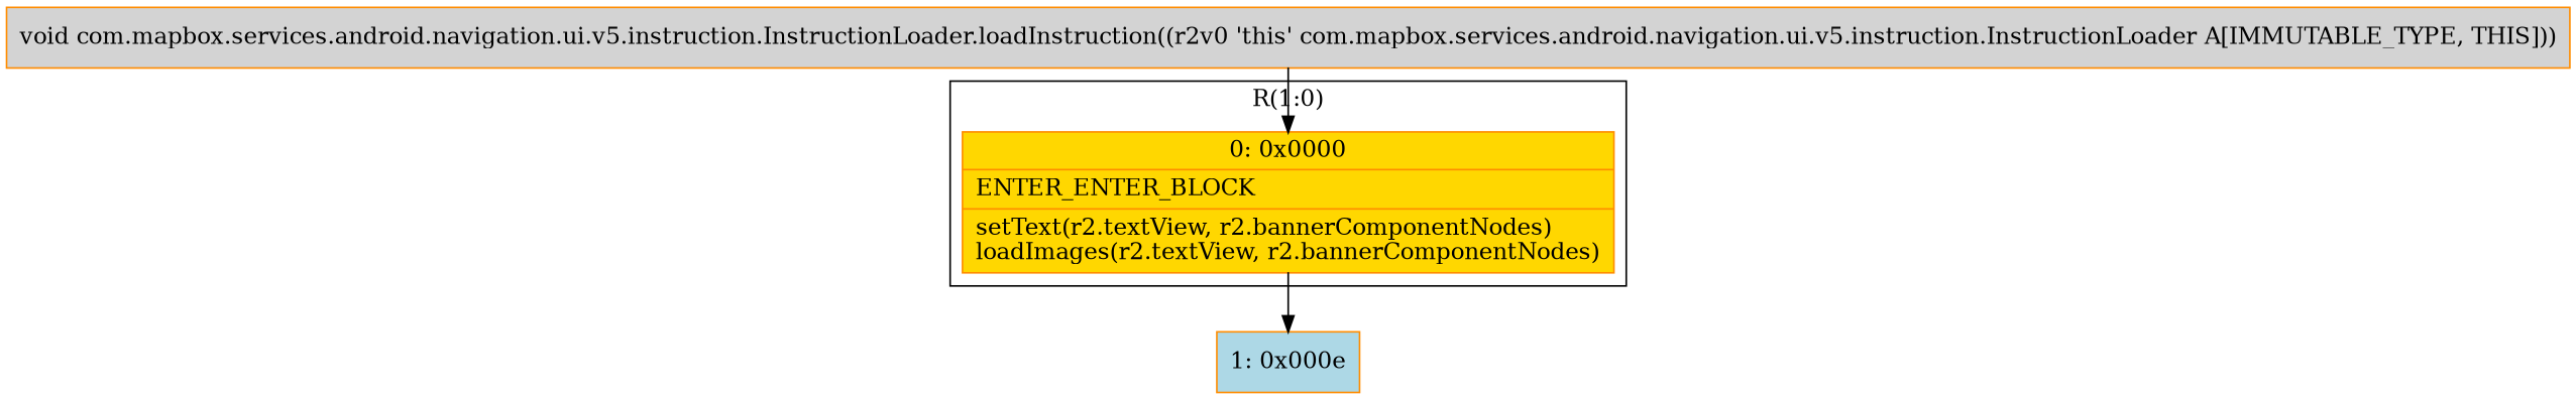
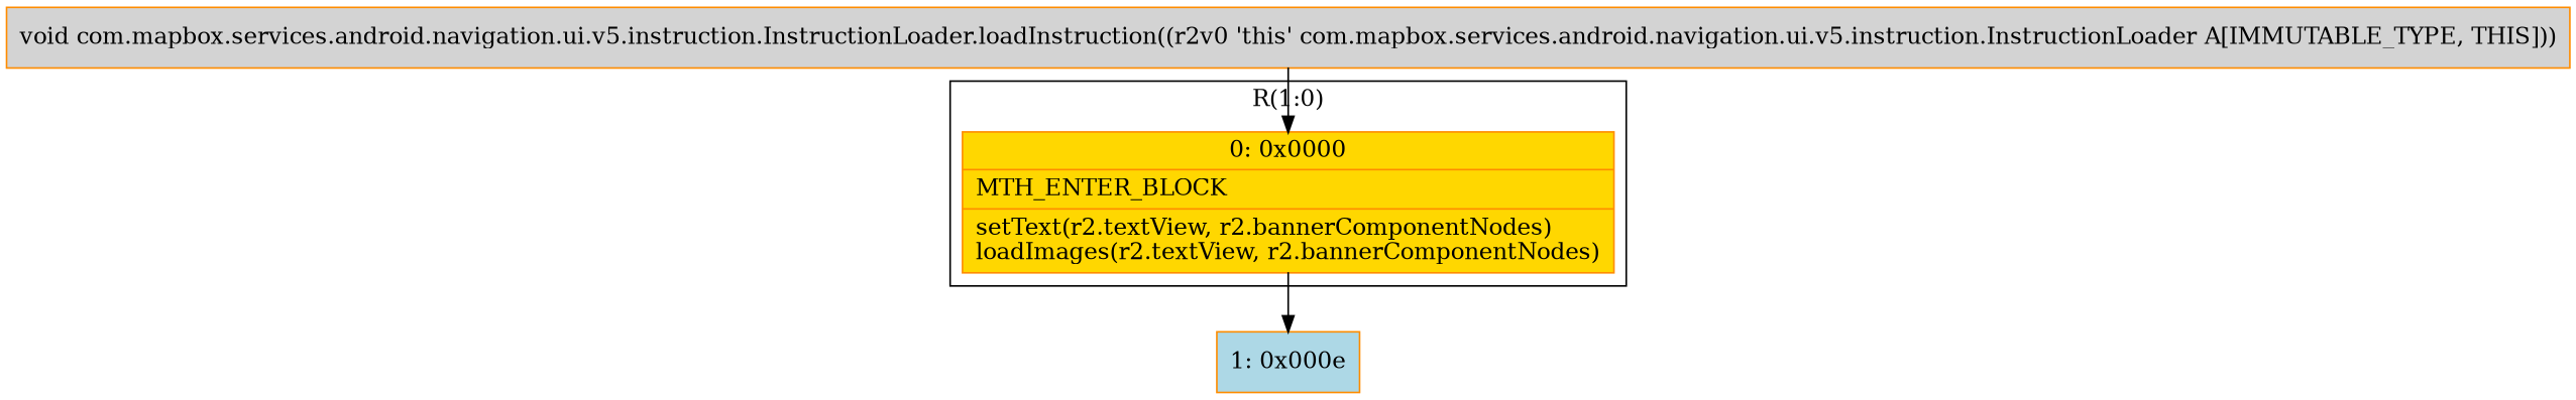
  digraph {
    node [color=darkorange shape=record style=filled]
-   n1 [label="{0\:\ 0x0000|ENTER_ENTER_BLOCK\l|setText(r2.textView, r2.bannerComponentNodes)\lloadImages(r2.textView, r2.bannerComponentNodes)\l}" fillcolor=gold]
+   n1 [label="{0\:\ 0x0000|MTH_ENTER_BLOCK\l|setText(r2.textView, r2.bannerComponentNodes)\lloadImages(r2.textView, r2.bannerComponentNodes)\l}" fillcolor=gold]
    n2 [label="{1\:\ 0x000e}" fillcolor=lightblue]
    n3 [label="{void com.mapbox.services.android.navigation.ui.v5.instruction.InstructionLoader.loadInstruction((r2v0 'this' com.mapbox.services.android.navigation.ui.v5.instruction.InstructionLoader A[IMMUTABLE_TYPE, THIS])) }" fillcolor=lightgrey]
    subgraph cluster_1 {
      label="R(1:0)"
      n1
    }
    n1 -> n2
    n3 -> n1
  }
